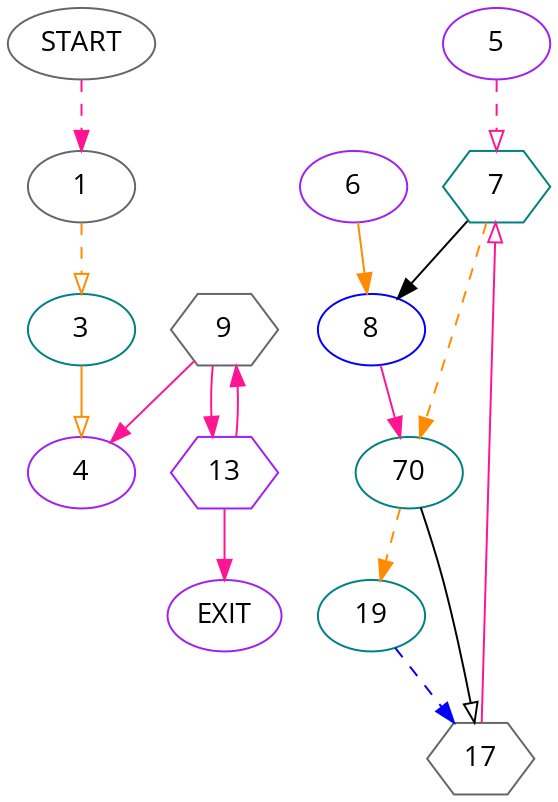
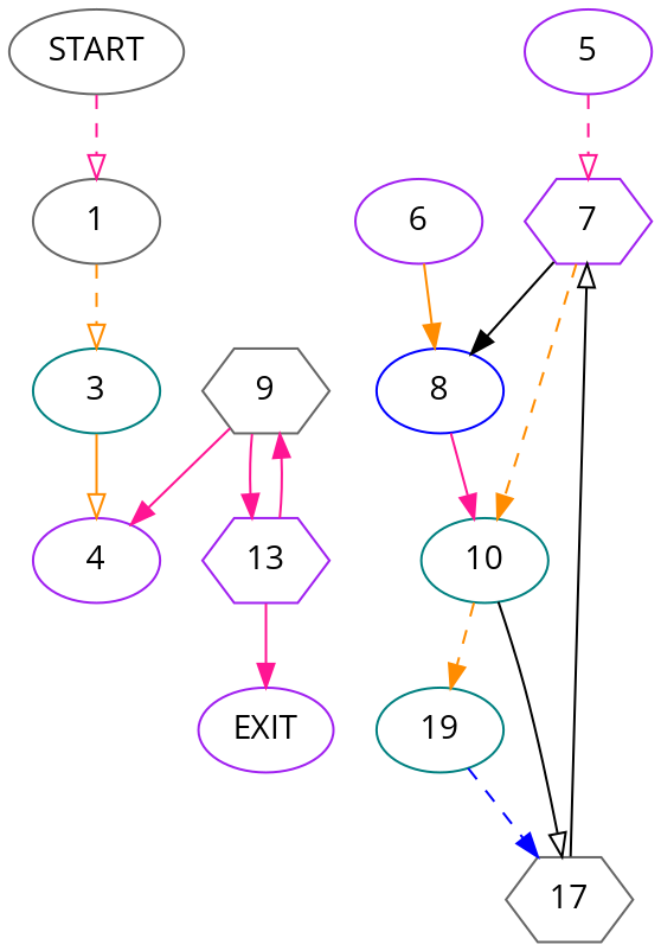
  digraph {
    fontname="Open Sans"
    node [color=purple fontname="Open Sans" shape=ellipse]
    edge [arrowhead=normal color=deeppink fontname="Open Sans" style=solid]
    n1 [color=gray40 label=START]
    1 [color=gray40]
    3 [color=teal]
    n4 [label=EXIT]
    4
-   7 [color=teal shape=hexagon]
+   7 [shape=hexagon]
    5
    8 [color=blue]
    6
-   10 [color=teal label=70]
+   10 [color=teal]
    n11 [color=teal label=19]
    n12 [color=gray40 label=17 shape=hexagon]
    9 [color=gray40 shape=hexagon]
    13 [shape=hexagon]
-   n1 -> 1 [style=dashed]
+   n1 -> 1 [arrowhead=onormal style=dashed]
    1 -> 3 [arrowhead=onormal color=darkorange style=dashed]
    3 -> 4 [arrowhead=onormal color=darkorange]
    7 -> 8 [color=black]
    7 -> 10 [color=darkorange style=dashed]
    5 -> 7 [arrowhead=onormal style=dashed]
    8 -> 10
    6 -> 8 [color=darkorange]
    10 -> n11 [color=darkorange style=dashed]
    10 -> n12 [arrowhead=onormal color=black]
    n11 -> n12 [color=blue style=dashed]
-   n12 -> 7 [arrowhead=onormal]
+   n12 -> 7 [arrowhead=onormal color=black]
    9 -> 4
    9 -> 13
    13 -> n4
    13 -> 9
  }
